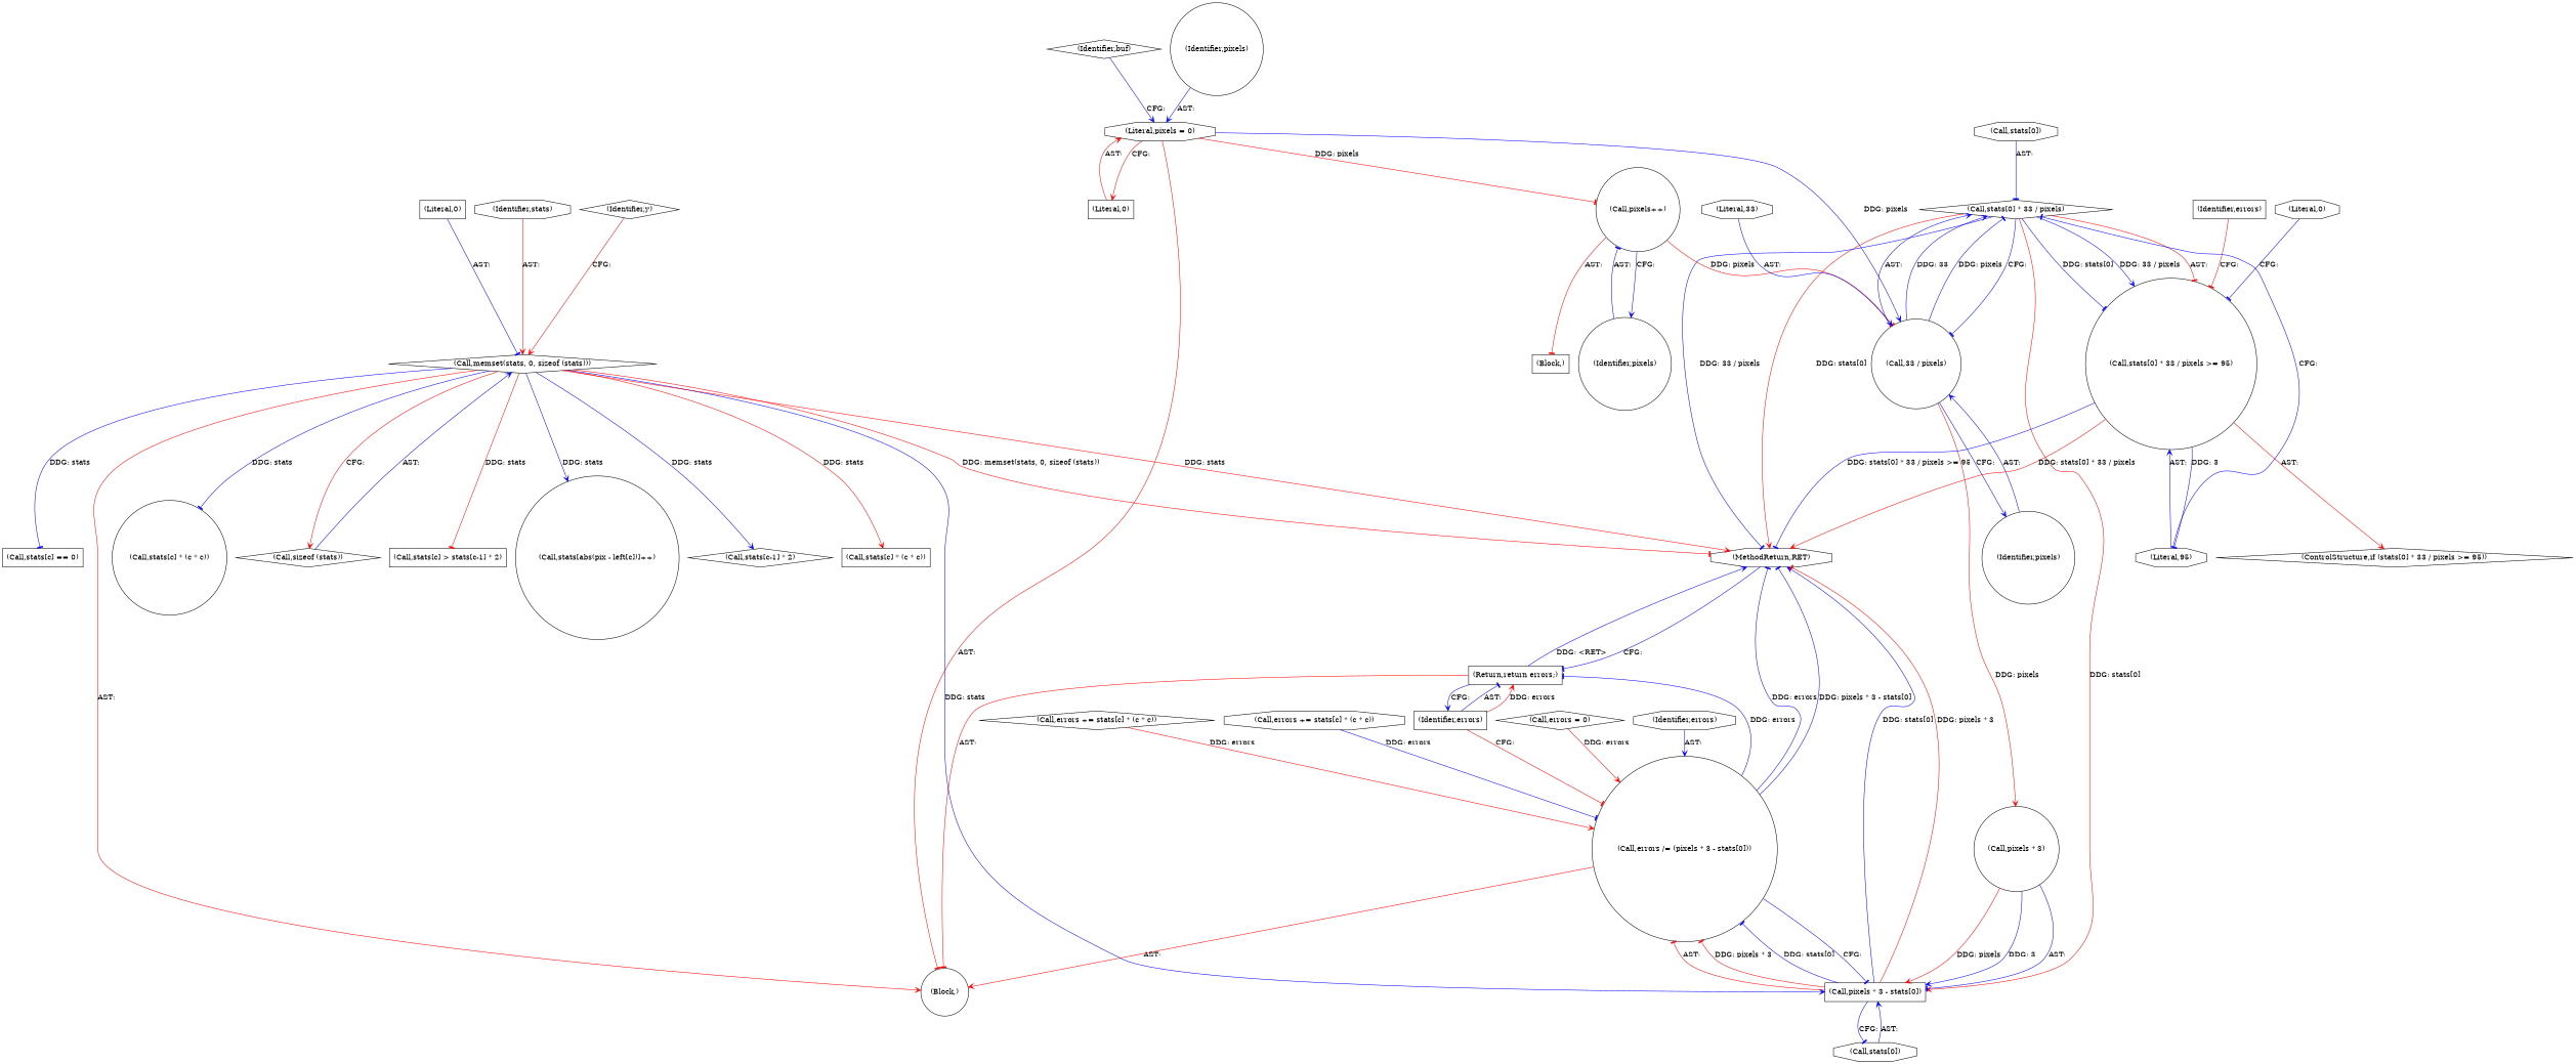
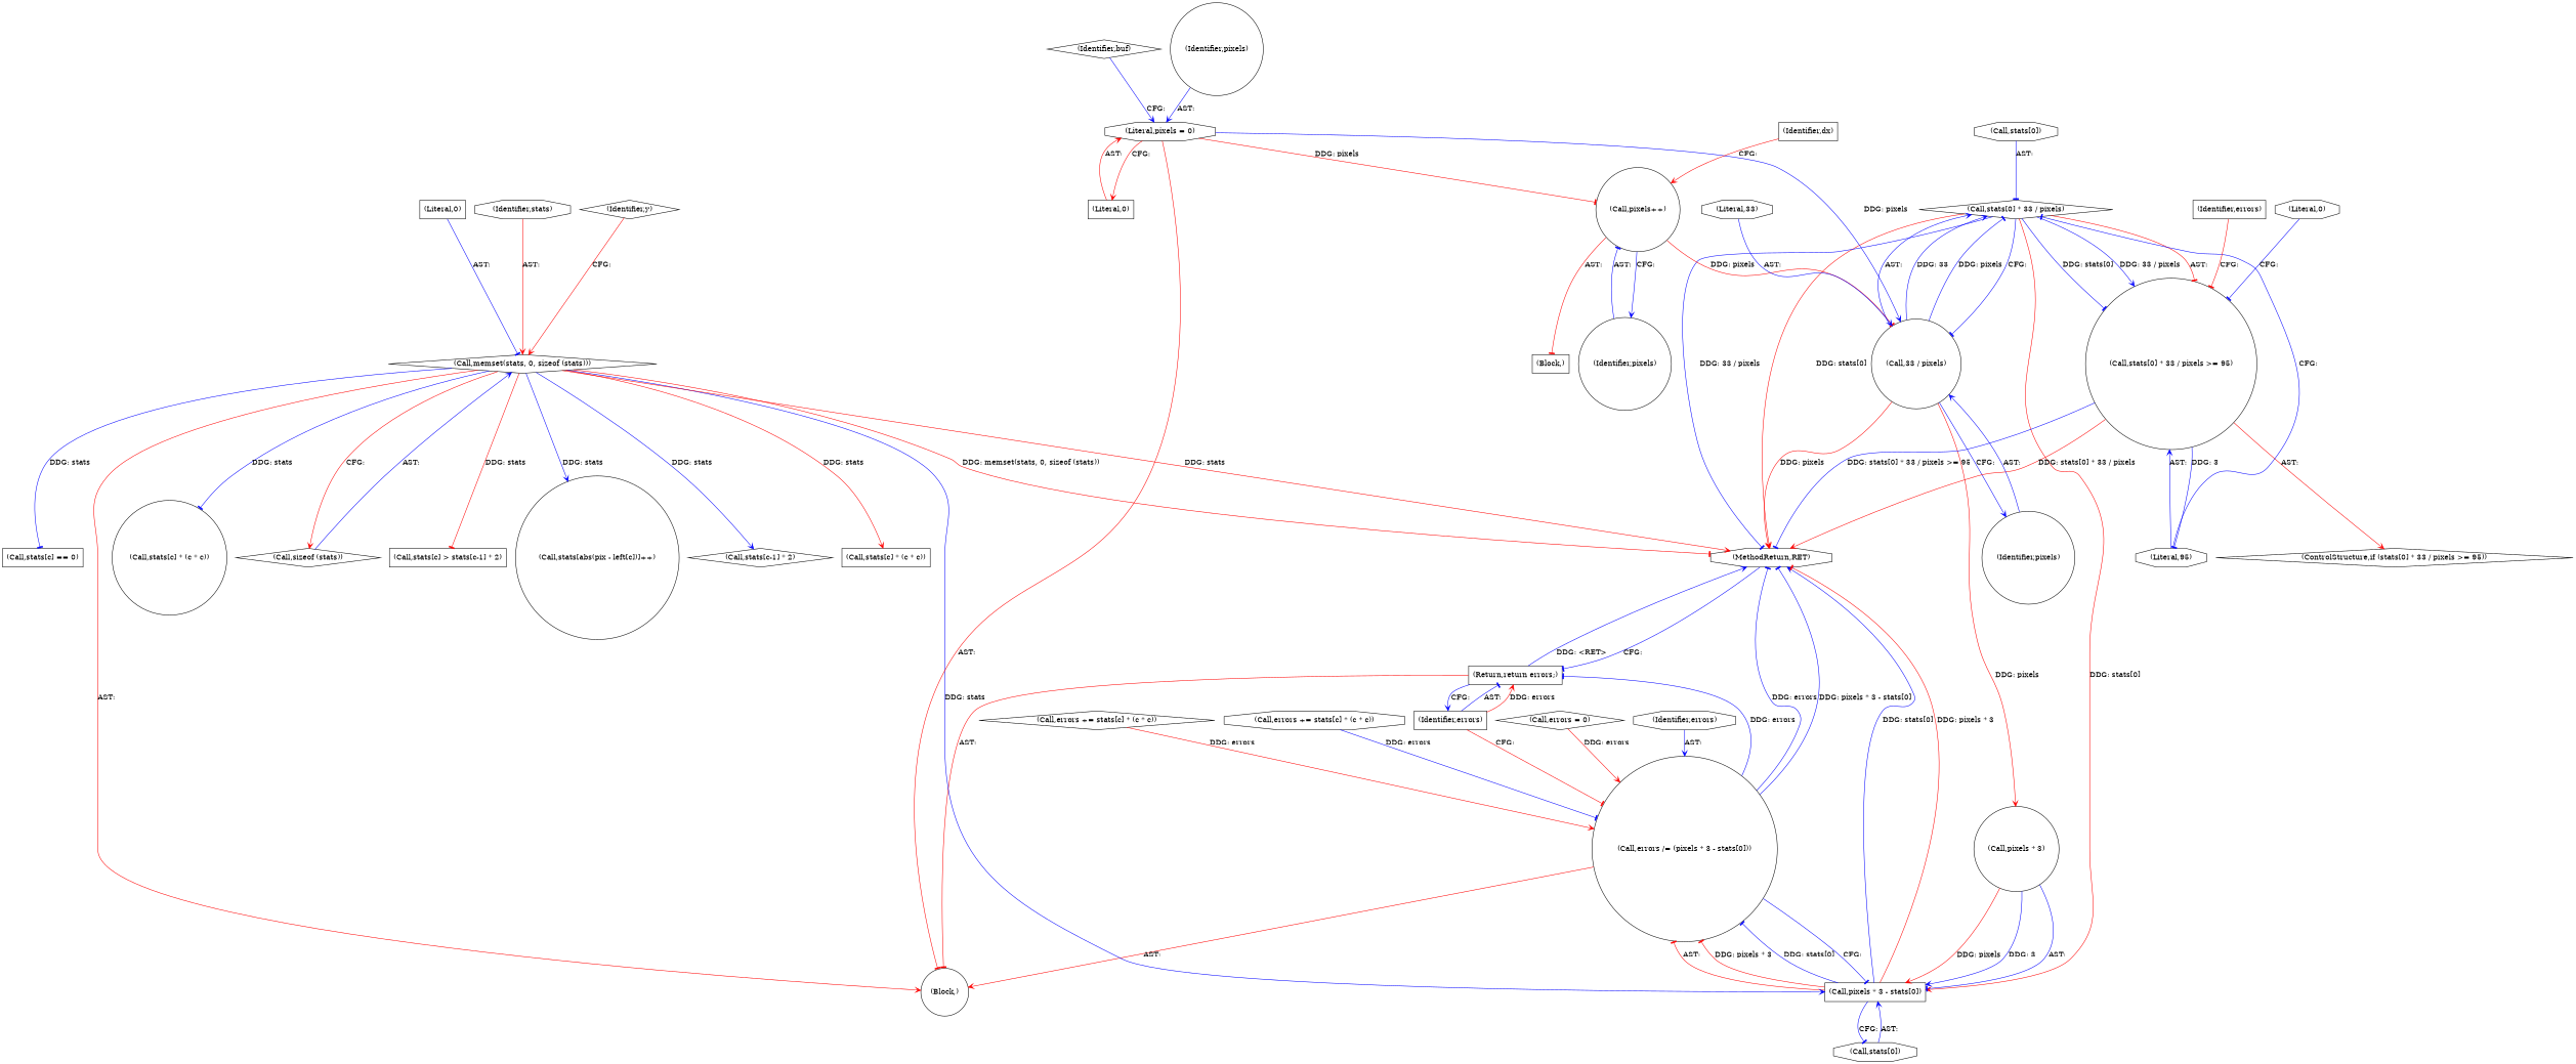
  digraph {
    node [shape=circle]
    edge [arrowhead=vee color=blue]
    n1 [label="(Call,stats[0] * 33 / pixels)" shape=diamond]
    n2 [label="(Call,33 / pixels)"]
    n3 [label="(Call,stats[0] * 33 / pixels >= 95)"]
    n4 [label="(Call,pixels * 3 - stats[0])" shape=box]
    n5 [label="(MethodReturn,RET)" shape=octagon]
    n6 [label="(Call,pixels * 3)"]
    n7 [label="(Identifier,pixels)"]
    n8 [label="(Literal,95)" shape=octagon]
    n9 [label="(ControlStructure,if (stats[0] * 33 / pixels >= 95))" shape=diamond]
    n10 [label="(Call,errors /= (pixels * 3 - stats[0]))"]
    n11 [label="(Call,stats[0])" shape=octagon]
    n12 [label="(Return,return errors;)" shape=box]
    n13 [label="(Call,memset(stats, 0, sizeof (stats)))" shape=diamond]
    n14 [label="(Call,stats[abs(pix - left[c])]++)"]
    n15 [label="(Call,stats[c-1] * 2)" shape=diamond]
    n16 [label="(Call,stats[c] * (c * c))" shape=box]
    n17 [label="(Call,stats[c] == 0)" shape=box]
    n18 [label="(Block,)"]
    n19 [label="(Call,stats[c] * (c * c))"]
    n20 [label="(Call,sizeof (stats))" shape=diamond]
    n21 [label="(Call,stats[c] > stats[c-1] * 2)" shape=box]
    n22 [label="(Call,pixels++)"]
    n23 [label="(Block,)" shape=box]
    n24 [label="(Identifier,pixels)"]
    n25 [label="(Literal,pixels = 0)" shape=octagon]
    n26 [label="(Literal,0)" shape=box]
    n27 [label="(Identifier,errors)" shape=box]
    n28 [label="(Identifier,errors)" shape=box]
    n29 [label="(Identifier,buf)" shape=diamond]
    n30 [label="(Literal,33)" shape=octagon]
    n31 [label="(Identifier,y)" shape=diamond]
    n32 [label="(Call,errors += stats[c] * (c * c))" shape=diamond]
+   n33 [label="(Identifier,dx)" shape=box]
    n34 [label="(Call,stats[0])" shape=octagon]
    n35 [label="(Literal,0)" shape=box]
    n36 [label="(Literal,0)" shape=octagon]
    n37 [label="(Identifier,stats)" shape=octagon]
    n38 [label="(Call,errors += stats[c] * (c * c))" shape=octagon]
    n39 [label="(Call,errors = 0)" shape=diamond]
    n40 [label="(Identifier,pixels)"]
    n41 [label="(Identifier,errors)" shape=octagon]
    n1 -> n2 [arrowhead=tee label="CFG: "]
    n1 -> n3 [arrowhead=tee color=red label="AST: "]
    n1 -> n3 [arrowhead=tee label="DDG: stats[0]"]
    n1 -> n3 [label="DDG: 33 / pixels"]
    n1 -> n4 [color=red label="DDG: stats[0]"]
    n1 -> n5 [color=red label="DDG: stats[0]"]
    n1 -> n5 [arrowhead=tee label="DDG: 33 / pixels"]
    n2 -> n1 [label="AST: "]
    n2 -> n1 [label="DDG: 33"]
    n2 -> n1 [arrowhead=tee label="DDG: pixels"]
+   n2 -> n5 [color=red label="DDG: pixels"]
    n2 -> n6 [color=red label="DDG: pixels"]
    n2 -> n7 [label="CFG: "]
    n3 -> n5 [color=red label="DDG: stats[0] * 33 / pixels"]
    n3 -> n5 [arrowhead=tee label="DDG: stats[0] * 33 / pixels >= 95"]
    n3 -> n8 [arrowhead=tee label="DDG: 3"]
    n3 -> n9 [color=red label="AST: "]
    n4 -> n5 [label="DDG: stats[0]"]
    n4 -> n5 [arrowhead=tee color=red label="DDG: pixels * 3"]
    n4 -> n10 [arrowhead=tee color=red label="AST: "]
    n4 -> n10 [arrowhead=tee color=red label="DDG: pixels * 3"]
    n4 -> n10 [arrowhead=tee label="DDG: stats[0]"]
    n4 -> n11 [arrowhead=tee label="CFG: "]
    n5 -> n12 [arrowhead=tee label="CFG: "]
    n6 -> n4 [arrowhead=tee label="AST: "]
    n6 -> n4 [color=red label="DDG: pixels"]
    n6 -> n4 [label="DDG: 3"]
    n7 -> n2 [label="AST: "]
    n8 -> n1 [arrowhead=tee label="CFG: "]
    n8 -> n3 [label="AST: "]
    n10 -> n4 [arrowhead=tee label="CFG: "]
    n10 -> n5 [arrowhead=tee label="DDG: errors"]
    n10 -> n5 [arrowhead=tee label="DDG: pixels * 3 - stats[0]"]
    n10 -> n12 [arrowhead=tee label="DDG: errors"]
    n10 -> n18 [color=red label="AST: "]
    n11 -> n4 [label="AST: "]
    n12 -> n5 [label="DDG: <RET>"]
    n12 -> n18 [arrowhead=tee color=red label="AST: "]
    n12 -> n27 [label="CFG: "]
    n13 -> n4 [label="DDG: stats"]
    n13 -> n5 [arrowhead=tee color=red label="DDG: memset(stats, 0, sizeof (stats))"]
    n13 -> n5 [color=red label="DDG: stats"]
    n13 -> n14 [label="DDG: stats"]
    n13 -> n15 [label="DDG: stats"]
    n13 -> n16 [color=red label="DDG: stats"]
    n13 -> n17 [arrowhead=tee label="DDG: stats"]
    n13 -> n18 [color=red label="AST: "]
    n13 -> n19 [arrowhead=tee label="DDG: stats"]
    n13 -> n20 [color=red label="CFG: "]
    n13 -> n21 [arrowhead=tee color=red label="DDG: stats"]
    n20 -> n13 [label="AST: "]
    n22 -> n2 [arrowhead=tee color=red label="DDG: pixels"]
    n22 -> n23 [arrowhead=tee color=red label="AST: "]
    n22 -> n24 [label="CFG: "]
    n24 -> n22 [arrowhead=tee label="AST: "]
    n25 -> n2 [label="DDG: pixels"]
    n25 -> n18 [arrowhead=tee color=red label="AST: "]
    n25 -> n22 [arrowhead=tee color=red label="DDG: pixels"]
    n25 -> n26 [color=red label="CFG: "]
    n26 -> n25 [color=red label="AST: "]
    n27 -> n10 [arrowhead=tee color=red label="CFG: "]
    n27 -> n12 [arrowhead=tee label="AST: "]
    n27 -> n12 [color=red label="DDG: errors"]
    n28 -> n3 [arrowhead=tee color=red label="CFG: "]
    n29 -> n25 [label="CFG: "]
    n30 -> n2 [label="AST: "]
    n31 -> n13 [color=red label="CFG: "]
    n32 -> n10 [color=red label="DDG: errors"]
+   n33 -> n22 [color=red label="CFG: "]
    n34 -> n1 [arrowhead=tee label="AST: "]
    n35 -> n13 [arrowhead=tee label="AST: "]
    n36 -> n3 [arrowhead=tee label="CFG: "]
    n37 -> n13 [color=red label="AST: "]
    n38 -> n10 [arrowhead=tee label="DDG: errors"]
    n39 -> n10 [color=red label="DDG: errors"]
    n40 -> n25 [label="AST: "]
    n41 -> n10 [label="AST: "]
  }
